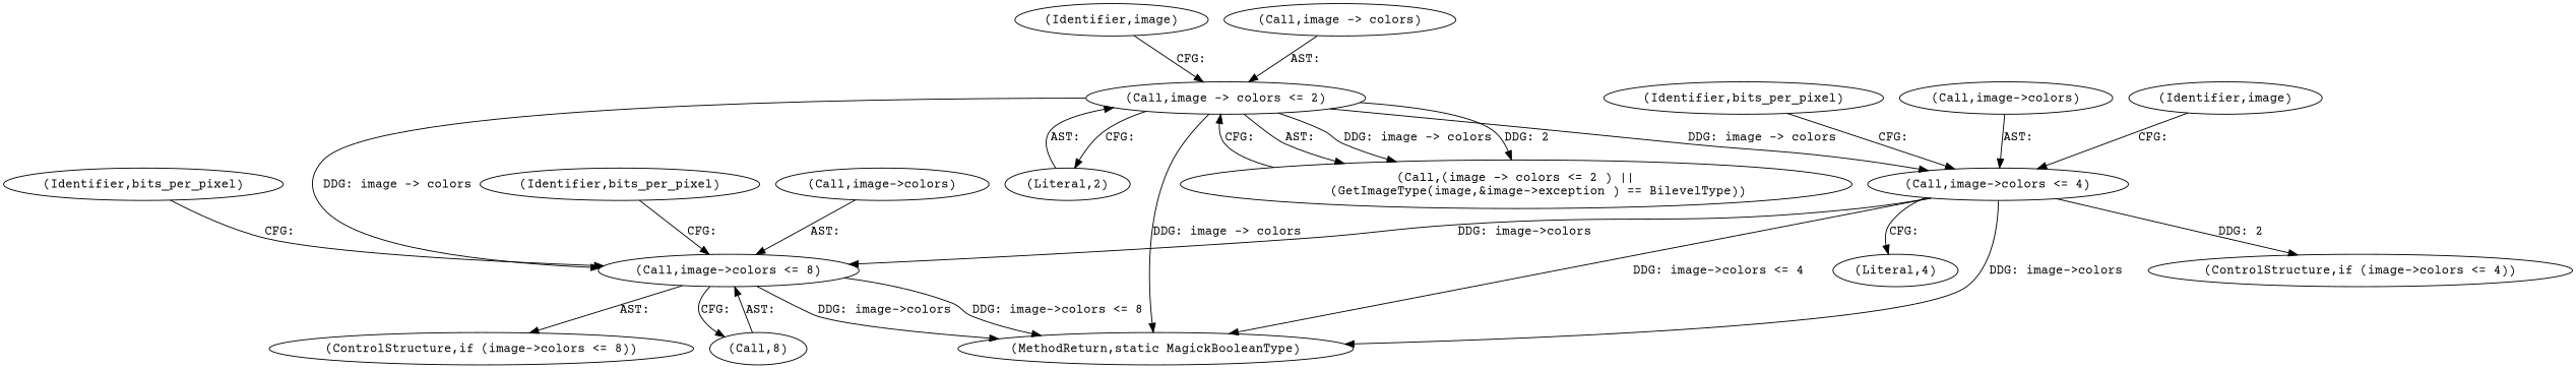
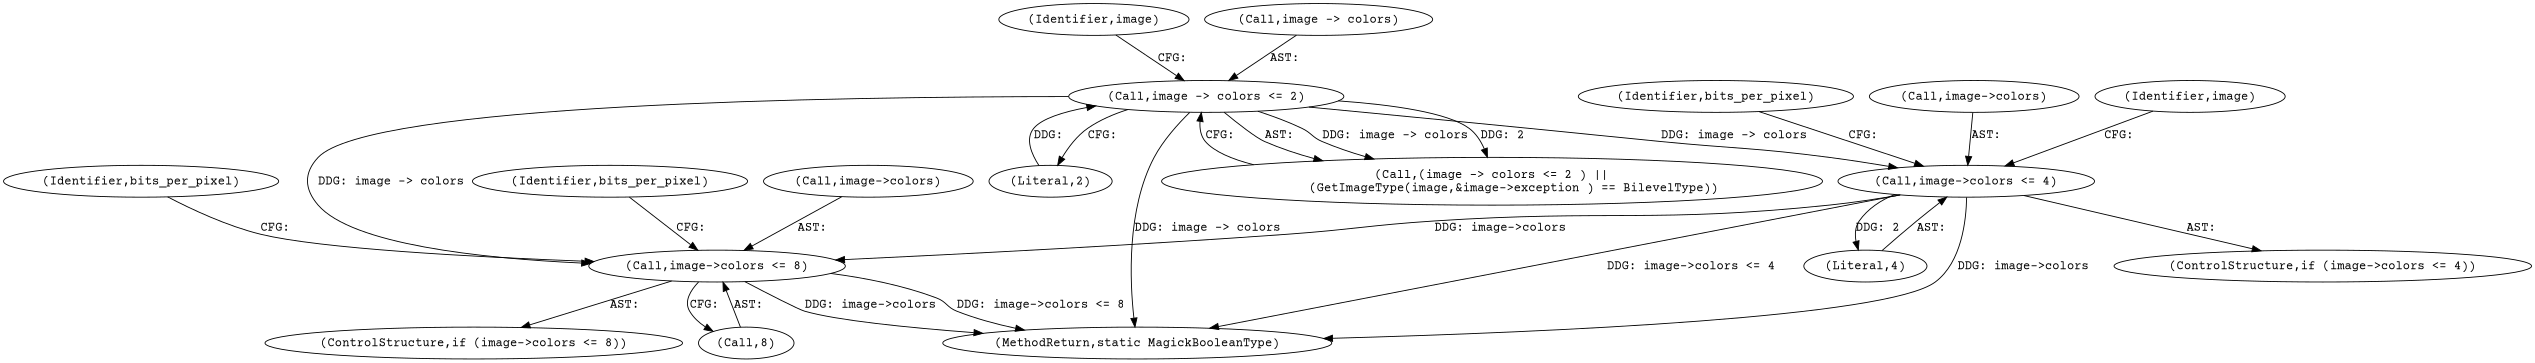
  digraph {
    fontname="Courier Prime"
    node [fontname="Courier Prime"]
    edge [fontname="Courier Prime"]
    n1 [label="(Call,image->colors <= 4)"]
    n2 [label="(Call,image->colors <= 8)"]
    n3 [label="(ControlStructure,if (image->colors <= 4))"]
    n4 [label="(MethodReturn,static MagickBooleanType)"]
    n5 [label="(Literal,4)"]
    n6 [label="(ControlStructure,if (image->colors <= 8))"]
    n7 [label="(Call,8)"]
    n8 [label="(Call,image -> colors <= 2)"]
    n9 [label="(Literal,2)"]
    n10 [label="(Call,(image -> colors <= 2 ) ||\n      (GetImageType(image,&image->exception ) == BilevelType))"]
    n11 [label="(Call,image->colors)"]
    n12 [label="(Identifier,image)"]
    n13 [label="(Identifier,image)"]
    n14 [label="(Call,image->colors)"]
    n15 [label="(Identifier,bits_per_pixel)"]
    n16 [label="(Identifier,bits_per_pixel)"]
    n17 [label="(Identifier,bits_per_pixel)"]
    n18 [label="(Call,image -> colors)"]
    n1 -> n2 [label="DDG: image->colors"]
-   n1 -> n3 [label="DDG: 2"]
+   n1 -> n3 [label="AST: "]
    n1 -> n4 [label="DDG: image->colors"]
    n1 -> n4 [label="DDG: image->colors <= 4"]
-   n1 -> n5 [label="CFG: "]
+   n1 -> n5 [label="DDG: 2"]
    n2 -> n4 [label="DDG: image->colors"]
    n2 -> n4 [label="DDG: image->colors <= 8"]
    n2 -> n6 [label="AST: "]
    n2 -> n7 [label="CFG: "]
+   n5 -> n1 [label="AST: "]
    n7 -> n2 [label="AST: "]
    n8 -> n1 [label="DDG: image -> colors"]
    n8 -> n2 [label="DDG: image -> colors"]
    n8 -> n4 [label="DDG: image -> colors"]
    n8 -> n9 [label="CFG: "]
    n8 -> n10 [label="AST: "]
    n8 -> n10 [label="DDG: image -> colors"]
    n8 -> n10 [label="DDG: 2"]
-   n9 -> n8 [label="AST: "]
+   n9 -> n8 [label="DDG: "]
    n10 -> n8 [label="CFG: "]
    n11 -> n1 [label="AST: "]
    n12 -> n1 [label="CFG: "]
    n13 -> n8 [label="CFG: "]
    n14 -> n2 [label="AST: "]
    n15 -> n2 [label="CFG: "]
    n16 -> n1 [label="CFG: "]
    n17 -> n2 [label="CFG: "]
    n18 -> n8 [label="AST: "]
  }
